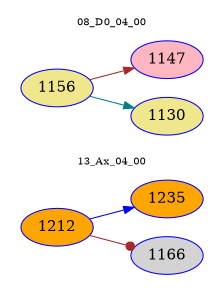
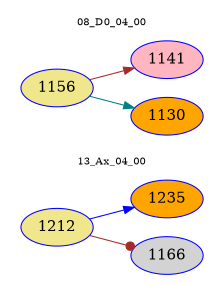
  digraph {
    rankdir=LR
    node [color=blue fillcolor=khaki style=filled]
    edge [arrowhead=normal color=brown]
-   n1 [fillcolor=orange label=1212]
+   n1 [label=1212]
    n2 [fillcolor=lightgrey label=1166]
    n3 [fillcolor=orange label=1235]
    n4 [label=1156]
-   n5 [label=1130]
-   n6 [fillcolor=lightpink label=1147]
+   n5 [fillcolor=orange label=1130]
+   n6 [fillcolor=lightpink label=1141]
    subgraph cluster_1 {
      color=white
      fontsize=10
      label="13_Ax_04_00"
      n1
      n2
      n3
    }
    subgraph cluster_2 {
      color=white
      fontsize=10
      label="08_D0_04_00"
      n4
      n5
      n6
    }
    n1 -> n2 [arrowhead=dot]
    n1 -> n3 [color=blue]
    n4 -> n5 [color=teal]
    n4 -> n6
  }
